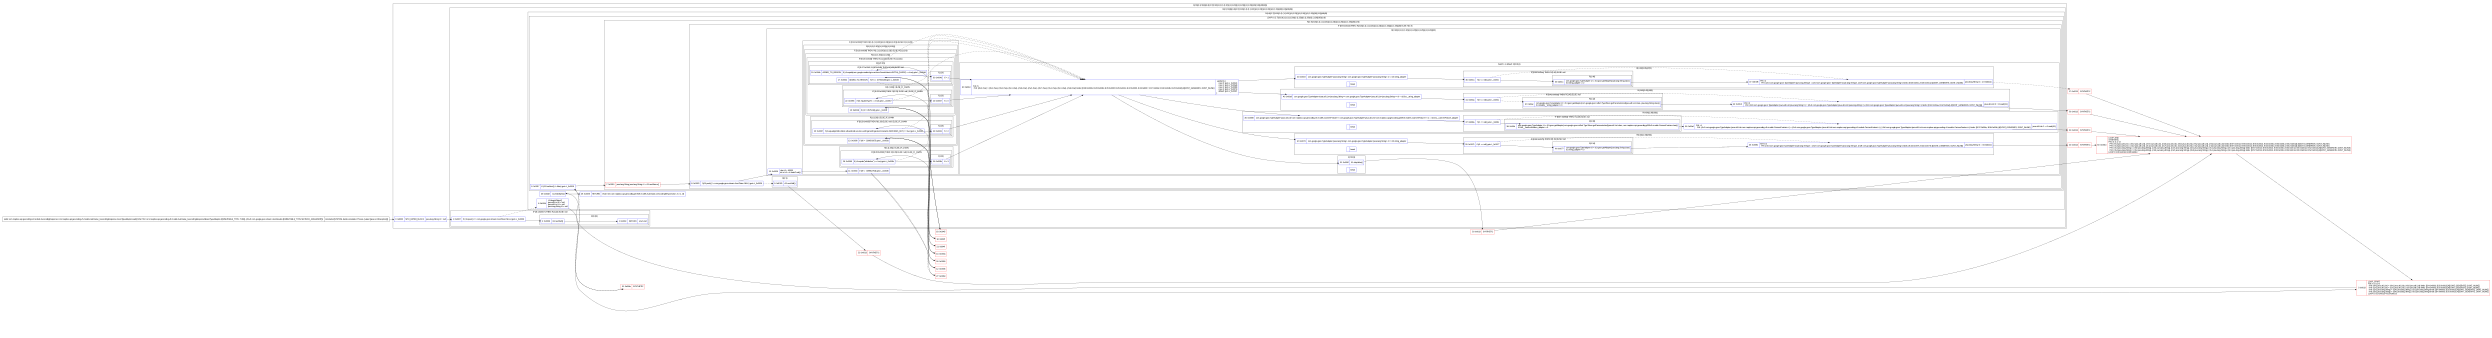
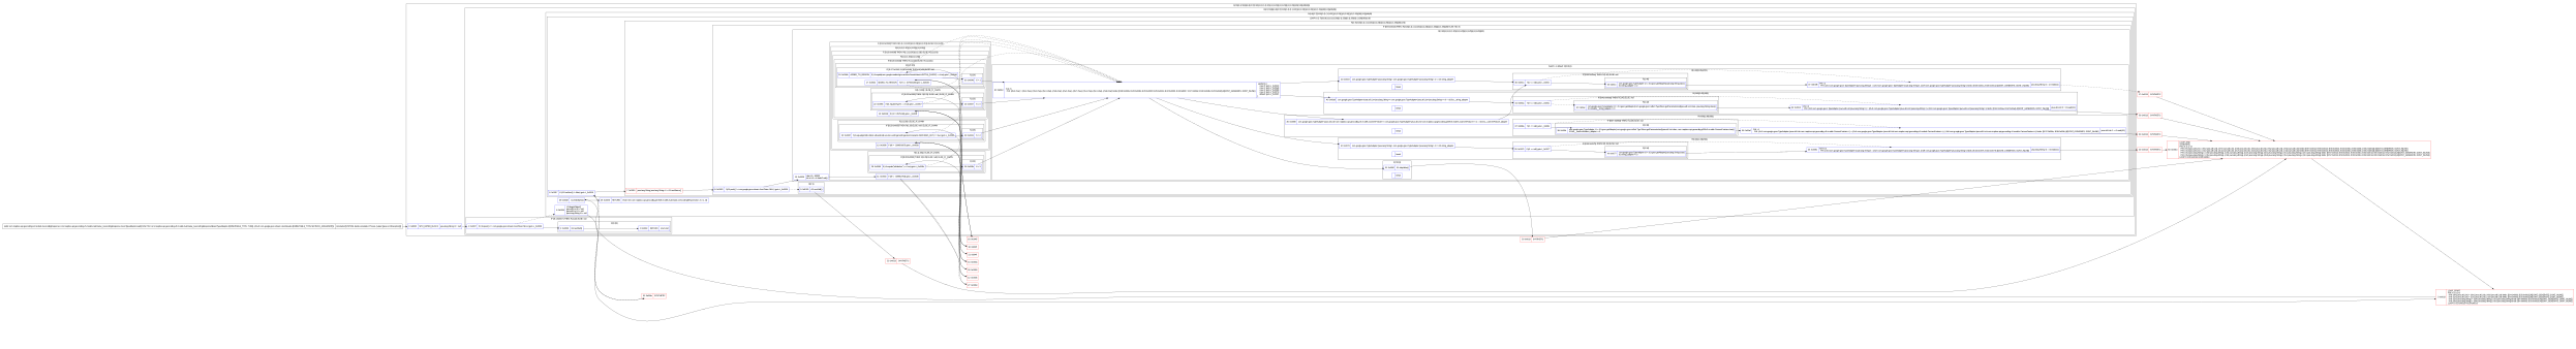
  digraph {
    fontname="Liberation Sans"
    rankdir=LR
    node [color=blue fontname="Liberation Sans" shape=record]
    edge [fontname="Liberation Sans"]
    n1 [label="{2\:\ 0x0009|r11.nextNull()\l}"]
    n2 [label="{3\:\ 0x000c|RETURN\l|return null\l}"]
    n3 [label="{1\:\ 0x0007|if (r11.peek() == com.google.gson.stream.JsonToken.NULL) goto L_0x0009\l}"]
    n4 [label="{20\:\ 0x004d|r5 = 1\l}"]
    n5 [label="{17\:\ 0x0042|ADDED_TO_REGION\l|if (r6 == 107944136) goto L_0x0045\l}"]
    n6 [label="{19\:\ 0x004b|ADDED_TO_REGION\l|if (r4.equals(com.google.android.gms.actions.SearchIntents.EXTRA_QUERY) == true) goto L_0x004d\l}"]
    n7 [label="{23\:\ 0x0057|r5 = 0\l}"]
    n8 [label="{22\:\ 0x0055|if (r4.equals(\"type\") == true) goto L_0x0057\l}"]
    n9 [label="{15\:\ 0x003d|if (r6 != 3575610) goto L_0x003f\l}"]
    n10 [label="{26\:\ 0x0061|r5 = 2\l}"]
    n11 [label="{25\:\ 0x005f|if (r4.equals(p018io.fabric.sdk.android.services.settings.SettingsJsonConstants.FEATURES_KEY) == true) goto L_0x0061\l}"]
    n12 [label="{13\:\ 0x0038|if (r6 != \-290659267) goto L_0x003a\l}"]
    n13 [label="{29\:\ 0x006b|r5 = 3\l}"]
    n14 [label="{28\:\ 0x0069|if (r4.equals(\"attribution\") == true) goto L_0x006b\l}"]
    n15 [label="{11\:\ 0x0033|if (r6 != \-309882753) goto L_0x0035\l}"]
    n16 [label="{46\:\ 0x00cc|com.google.gson.TypeAdapter r2 = r10.gson.getAdapter(java.lang.String.class)\lr10.string_adapter = r2\l}"]
    n17 [label="{45\:\ 0x00ca|if (r2 == null) goto L_0x00cc\l}"]
    n18 [label="{44\:\ 0x00c8|com.google.gson.TypeAdapter\<java.lang.String\> com.google.gson.TypeAdapter\<java.lang.String\> r2 = r10.string_adapter\l}"]
    n19 [label="{47\:\ 0x00d6|PHI: r2 \l  PHI: (r2v4 com.google.gson.TypeAdapter\<java.lang.String\>) = (r2v3 com.google.gson.TypeAdapter\<java.lang.String\>), (r2v8 com.google.gson.TypeAdapter\<java.lang.String\>) binds: [B:45:0x00ca, B:46:0x00cc] A[DONT_GENERATE, DONT_INLINE]\l|java.lang.String r2 = r2.read(r11)\l}"]
    n20 [label="{|break\l}"]
    n21 [label="{42\:\ 0x00ac|com.google.gson.TypeAdapter r0 = r10.gson.getAdapter(com.google.gson.reflect.TypeToken.getParameterized(java.util.List.class, java.lang.String.class))\lr10.models__string_adapter = r0\l}"]
    n22 [label="{41\:\ 0x00aa|if (r0 == null) goto L_0x00ac\l}"]
    n23 [label="{40\:\ 0x00a8|com.google.gson.TypeAdapter\<java.util.List\<java.lang.String\>\> com.google.gson.TypeAdapter\<java.util.List\<java.lang.String\>\> r0 = r10.list__string_adapter\l}"]
    n24 [label="{43\:\ 0x00c0|PHI: r0 \l  PHI: (r0v5 com.google.gson.TypeAdapter\<java.util.List\<java.lang.String\>\>) = (r0v4 com.google.gson.TypeAdapter\<java.util.List\<java.lang.String\>\>), (r0v9 com.google.gson.TypeAdapter\<java.util.List\<java.lang.String\>\>) binds: [B:41:0x00aa, B:42:0x00ac] A[DONT_GENERATE, DONT_INLINE]\l|java.util.List r0 = r0.read(r11)\l}"]
    n25 [label="{|break\l}"]
    n26 [label="{38\:\ 0x008c|com.google.gson.TypeAdapter r1 = r10.gson.getAdapter(com.google.gson.reflect.TypeToken.getParameterized(java.util.List.class, com.mapbox.api.geocoding.p009v5.models.CarmenFeature.class))\lr10.list__carmenFeature_adapter = r1\l}"]
    n27 [label="{37\:\ 0x008a|if (r1 == null) goto L_0x008c\l}"]
    n28 [label="{36\:\ 0x0088|com.google.gson.TypeAdapter\<java.util.List\<com.mapbox.api.geocoding.v5.models.CarmenFeature\>\> com.google.gson.TypeAdapter\<java.util.List\<com.mapbox.api.geocoding.p009v5.models.CarmenFeature\>\> r1 = r10.list__carmenFeature_adapter\l}"]
    n29 [label="{39\:\ 0x00a0|PHI: r1 \l  PHI: (r1v5 com.google.gson.TypeAdapter\<java.util.List\<com.mapbox.api.geocoding.v5.models.CarmenFeature\>\>) = (r1v4 com.google.gson.TypeAdapter\<java.util.List\<com.mapbox.api.geocoding.v5.models.CarmenFeature\>\>), (r1v9 com.google.gson.TypeAdapter\<java.util.List\<com.mapbox.api.geocoding.v5.models.CarmenFeature\>\>) binds: [B:37:0x008a, B:38:0x008c] A[DONT_GENERATE, DONT_INLINE]\l|java.util.List r1 = r1.read(r11)\l}"]
    n30 [label="{|break\l}"]
    n31 [label="{34\:\ 0x0077|com.google.gson.TypeAdapter r3 = r10.gson.getAdapter(java.lang.String.class)\lr10.string_adapter = r3\l}"]
    n32 [label="{33\:\ 0x0075|if (r3 == null) goto L_0x0077\l}"]
    n33 [label="{32\:\ 0x0073|com.google.gson.TypeAdapter\<java.lang.String\> com.google.gson.TypeAdapter\<java.lang.String\> r3 = r10.string_adapter\l}"]
    n34 [label="{35\:\ 0x0081|MTH: r3 \l  PHI: (r3v4 com.google.gson.TypeAdapter\<java.lang.String\>) = (r3v3 com.google.gson.TypeAdapter\<java.lang.String\>), (r3v8 com.google.gson.TypeAdapter\<java.lang.String\>) binds: [B:33:0x0075, B:34:0x0077] A[DONT_GENERATE, DONT_INLINE]\l|java.lang.String r3 = r3.read(r11)\l}"]
    n35 [label="{|break\l}"]
    n36 [label="{31\:\ 0x006f|r11.skipValue()\l}"]
    n37 [label="{|break\l}"]
    n38 [label="{30\:\ 0x006c|PHI: r5 \l  PHI: (r5v2 char) = (r5v1 char), (r5v5 char), (r5v1 char), (r5v6 char), (r5v1 char), (r5v7 char), (r5v1 char), (r5v1 char), (r5v8 char) binds: [B:28:0x0069, B:29:0x006b, B:25:0x005f, B:26:0x0061, B:22:0x0055, B:23:0x0057, B:17:0x0042, B:19:0x004b, B:20:0x004d] A[DONT_GENERATE, DONT_INLINE]\l|switch(r5) \{\l    case 0: goto L_0x00c8;\l    case 1: goto L_0x00a8;\l    case 2: goto L_0x0088;\l    case 3: goto L_0x0073;\l    default: goto L_0x006f;\l\}\l}"]
    n39 [label="{10\:\ 0x0029|char r5 = 65535\lint int r6 = r4.hashCode()\l}"]
    n40 [label="{9\:\ 0x0025|r11.nextNull()\l}"]
    n41 [label="{8\:\ 0x0023|if (r11.peek() != com.google.gson.stream.JsonToken.NULL) goto L_0x0029\l}"]
    n42 [color=red label="{7\:\ 0x0019|java.lang.String java.lang.String r4 = r11.nextName()\l}"]
    n43 [label="{6\:\ 0x0017|if (r11.hasNext() != false) goto L_0x0019\l}"]
    n44 [label="{4\:\ 0x000d|r11.beginObject()\ljava.util.List r0 = null\ljava.util.List r1 = null\ljava.lang.String r3 = null\l}"]
    n45 [label="{48\:\ 0x00de|r11.endObject()\l}"]
    n46 [label="{49\:\ 0x00e6|RETURN\l|return new com.mapbox.api.geocoding.p009v5.models.AutoValue_GeocodingResponse(r2, r0, r1, r3)\l}"]
    n47 [label="{0\:\ 0x0000|MTH_ENTER_BLOCK\l|java.lang.String r2 = null\l}"]
    n48 [color=red label="{18\:\ 0x0045}"]
    n49 [color=red label="{16\:\ 0x003f}"]
    n50 [color=red label="{21\:\ 0x004f}"]
    n51 [color=red label="{14\:\ 0x003a}"]
    n52 [color=red label="{24\:\ 0x0059}"]
    n53 [color=red label="{12\:\ 0x0035}"]
    n54 [color=red label="{27\:\ 0x0063}"]
    n55 [color=red label="{57\:\ 0x0013|SYNTHETIC\l}"]
    n56 [color=red label="{56\:\ 0x0013|SYNTHETIC\l}"]
    n57 [color=red label="{55\:\ 0x0013|SYNTHETIC\l}"]
    n58 [color=red label="{54\:\ 0x0013|SYNTHETIC\l}"]
    n59 [color=red label="{53\:\ 0x0013|SYNTHETIC\l}"]
    n60 [color=red label="{52\:\ 0x0013|SYNTHETIC\l}"]
    n61 [color=red label="{51\:\ 0x00de|SYNTHETIC\l}"]
    n62 [color=red label="{5\:\ 0x0013|LOOP_START\lPHI: r0 r1 r2 r3 \l  PHI: (r0v2 java.util.List) = (r0v1 java.util.List), (r0v3 java.util.List) binds: [B:4:0x000d, B:50:0x0013] A[DONT_GENERATE, DONT_INLINE]\l  PHI: (r1v2 java.util.List) = (r1v1 java.util.List), (r1v3 java.util.List) binds: [B:4:0x000d, B:50:0x0013] A[DONT_GENERATE, DONT_INLINE]\l  PHI: (r2v1 java.lang.String) = (r2v0 java.lang.String), (r2v2 java.lang.String) binds: [B:4:0x000d, B:50:0x0013] A[DONT_GENERATE, DONT_INLINE]\l  PHI: (r3v1 java.lang.String) = (r3v0 java.lang.String), (r3v2 java.lang.String) binds: [B:4:0x000d, B:50:0x0013] A[DONT_GENERATE, DONT_INLINE]\lLOOP:0: B:5:0x0013\-\>B:50:0x0013\l}"]
    n63 [color=red label="{50\:\ 0x0013|LOOP_END\lSYNTHETIC\lPHI: r0 r1 r2 r3 \l  PHI: (r0v3 java.util.List) = (r0v2 java.util.List), (r0v7 java.util.List), (r0v2 java.util.List), (r0v2 java.util.List), (r0v2 java.util.List), (r0v2 java.util.List) binds: [B:57:0x0013, B:56:0x0013, B:55:0x0013, B:54:0x0013, B:53:0x0013, B:52:0x0013] A[DONT_GENERATE, DONT_INLINE]\l  PHI: (r1v3 java.util.List) = (r1v2 java.util.List), (r1v2 java.util.List), (r1v7 java.util.List), (r1v2 java.util.List), (r1v2 java.util.List), (r1v2 java.util.List) binds: [B:57:0x0013, B:56:0x0013, B:55:0x0013, B:54:0x0013, B:53:0x0013, B:52:0x0013] A[DONT_GENERATE, DONT_INLINE]\l  PHI: (r2v2 java.lang.String) = (r2v6 java.lang.String), (r2v1 java.lang.String), (r2v1 java.lang.String), (r2v1 java.lang.String), (r2v1 java.lang.String), (r2v1 java.lang.String) binds: [B:57:0x0013, B:56:0x0013, B:55:0x0013, B:54:0x0013, B:53:0x0013, B:52:0x0013] A[DONT_GENERATE, DONT_INLINE]\l  PHI: (r3v2 java.lang.String) = (r3v1 java.lang.String), (r3v1 java.lang.String), (r3v1 java.lang.String), (r3v6 java.lang.String), (r3v1 java.lang.String), (r3v1 java.lang.String) binds: [B:57:0x0013, B:56:0x0013, B:55:0x0013, B:54:0x0013, B:53:0x0013, B:52:0x0013] A[DONT_GENERATE, DONT_INLINE]\lLOOP:0: B:5:0x0013\-\>B:50:0x0013\l}"]
    n64 [label="{public com.mapbox.api.geocoding.v5.models.GeocodingResponse com.mapbox.api.geocoding.v5.models.AutoValue_GeocodingResponse.GsonTypeAdapter.read((r10v0 'this' com.mapbox.api.geocoding.v5.models.AutoValue_GeocodingResponse$GsonTypeAdapter A[IMMUTABLE_TYPE, THIS]), (r11v0 com.google.gson.stream.JsonReader A[IMMUTABLE_TYPE, METHOD_ARGUMENT]))  | Annotation[SYSTEM, dalvik.annotation.Throws, \{value=[java.io.IOException]\}]\l}" color=""]
    subgraph cluster_1 {
      label="R(2:0|(2:(2:2|3)|(4:4|(2:7|(3:10|(1:(1:(1:(1:20))(1:(1:23)))(1:(1:26)))(1:(1:29))|30)(1:9))|48|49)))"
      n47
      subgraph cluster_2 {
        label="R(2:(2:2|3)|(4:4|(2:7|(3:10|(1:(1:(1:(1:20))(1:(1:23)))(1:(1:26)))(1:(1:29))|30)(1:9))|48|49))"
        subgraph cluster_3 {
          label="IF [B:1:0x0007] THEN: R(2:2|3) ELSE: null"
          n3
          subgraph cluster_4 {
            label="R(2:2|3)"
            n1
            n2
          }
        }
        subgraph cluster_5 {
          label="R(4:4|(2:7|(3:10|(1:(1:(1:(1:20))(1:(1:23)))(1:(1:26)))(1:(1:29))|30)(1:9))|48|49)"
          n44
          n45
          n46
          subgraph cluster_6 {
            label="LOOP:0: (2:7|(3:10|(1:(1:(1:(1:20))(1:(1:23)))(1:(1:26)))(1:(1:29))|30)(1:9))"
            n43
            subgraph cluster_7 {
              label="R(2:7|(3:10|(1:(1:(1:(1:20))(1:(1:23)))(1:(1:26)))(1:(1:29))|30)(1:9))"
              n42
              subgraph cluster_8 {
                label="IF [B:8:0x0023] THEN: R(3:10|(1:(1:(1:(1:20))(1:(1:23)))(1:(1:26)))(1:(1:29))|30) ELSE: R(1:9)"
                n41
                subgraph cluster_9 {
                  label="R(3:10|(1:(1:(1:(1:20))(1:(1:23)))(1:(1:26)))(1:(1:29))|30)"
                  n39
                  subgraph cluster_10 {
                    label="IF [B:11:0x0033] THEN: R(1:(1:(1:(1:20))(1:(1:23)))(1:(1:26))) ELSE: R(1:(1:29))"
                    n15
                    subgraph cluster_11 {
                      label="R(1:(1:(1:(1:20))(1:(1:23)))(1:(1:26)))"
                      subgraph cluster_12 {
                        label="IF [B:13:0x0038] THEN: R(1:(1:(1:20))(1:(1:23))) ELSE: R(1:(1:26))"
                        n12
                        subgraph cluster_13 {
                          label="R(1:(1:(1:20))(1:(1:23)))"
                          subgraph cluster_14 {
                            label="IF [B:15:0x003d] THEN: R(1:(1:20)) ELSE: R(1:(1:23))"
                            n9
                            subgraph cluster_15 {
                              label="R(1:(1:20))"
                              subgraph cluster_16 {
                                label="IF [B:17:0x0042, B:19:0x004b] THEN: R(1:20) ELSE: null"
                                n5
                                n6
                                subgraph cluster_17 {
                                  label="R(1:20)"
                                  n4
                                }
                              }
                            }
                            subgraph cluster_18 {
                              label="R(1:(1:23)) | ELSE_IF_CHAIN\l"
                              subgraph cluster_19 {
                                label="IF [B:22:0x0055] THEN: R(1:23) ELSE: null | ELSE_IF_CHAIN\l"
                                n8
                                subgraph cluster_20 {
                                  label="R(1:23)"
                                  n7
                                }
                              }
                            }
                          }
                        }
                        subgraph cluster_21 {
                          label="R(1:(1:26)) | ELSE_IF_CHAIN\l"
                          subgraph cluster_22 {
                            label="IF [B:25:0x005f] THEN: R(1:26) ELSE: null | ELSE_IF_CHAIN\l"
                            n11
                            subgraph cluster_23 {
                              label="R(1:26)"
                              n10
                            }
                          }
                        }
                      }
                    }
                    subgraph cluster_24 {
                      label="R(1:(1:29)) | ELSE_IF_CHAIN\l"
                      subgraph cluster_25 {
                        label="IF [B:28:0x0069] THEN: R(1:29) ELSE: null | ELSE_IF_CHAIN\l"
                        n14
                        subgraph cluster_26 {
                          label="R(1:29)"
                          n13
                        }
                      }
                    }
                  }
                  subgraph cluster_27 {
                    label="Switch: 4, default: R(2:31|1)"
                    n38
                    subgraph cluster_28 {
                      label="R(4:44|(1:46)|47|1)"
                      n18
                      n19
                      n20
                      subgraph cluster_29 {
                        label="IF [B:45:0x00ca] THEN: R(1:46) ELSE: null"
                        n17
                        subgraph cluster_30 {
                          label="R(1:46)"
                          n16
                        }
                      }
                    }
                    subgraph cluster_31 {
                      label="R(4:40|(1:42)|43|1)"
                      n23
                      n24
                      n25
                      subgraph cluster_32 {
                        label="IF [B:41:0x00aa] THEN: R(1:42) ELSE: null"
                        n22
                        subgraph cluster_33 {
                          label="R(1:42)"
                          n21
                        }
                      }
                    }
                    subgraph cluster_34 {
                      label="R(4:36|(1:38)|39|1)"
                      n28
                      n29
                      n30
                      subgraph cluster_35 {
                        label="IF [B:37:0x008a] THEN: R(1:38) ELSE: null"
                        n27
                        subgraph cluster_36 {
                          label="R(1:38)"
                          n26
                        }
                      }
                    }
                    subgraph cluster_37 {
                      label="R(4:32|(1:34)|35|1)"
                      n33
                      n34
                      n35
                      subgraph cluster_38 {
                        label="IF [B:33:0x0075] THEN: R(1:34) ELSE: null"
                        n32
                        subgraph cluster_39 {
                          label="R(1:34)"
                          n31
                        }
                      }
                    }
                    subgraph cluster_40 {
                      label="R(2:31|1)"
                      n36
                      n37
                    }
                  }
                }
                subgraph cluster_41 {
                  label="R(1:9)"
                  n40
                }
              }
            }
          }
        }
      }
    }
    n1 -> n2
    n3 -> n1
    n3 -> n44 [style=dashed]
    n4 -> n38
    n5 -> n38 [style=dashed]
    n5 -> n48
    n6 -> n4
    n6 -> n38 [style=dashed]
    n7 -> n38
    n8 -> n7
    n8 -> n38 [style=dashed]
    n9 -> n49
    n9 -> n50 [style=dashed]
    n10 -> n38
    n11 -> n10
    n11 -> n38 [style=dashed]
    n12 -> n51
    n12 -> n52 [style=dashed]
    n13 -> n38
    n14 -> n13
    n14 -> n38 [style=dashed]
    n15 -> n53
    n15 -> n54 [style=dashed]
    n16 -> n19
    n17 -> n16
    n17 -> n19 [style=dashed]
    n18 -> n17
    n19 -> n55 [style=dashed]
    n21 -> n24
    n22 -> n21 [style=dashed]
    n22 -> n24 [style=dashed]
    n23 -> n22
    n24 -> n56
    n26 -> n29
    n27 -> n26
    n27 -> n29 [style=dashed]
-   n28 -> n27
+   n28 -> n17
    n29 -> n57
    n31 -> n34
    n32 -> n31
    n32 -> n34 [style=dashed]
    n33 -> n32
    n34 -> n58
    n36 -> n59
    n38 -> n18
    n38 -> n23
    n38 -> n28
    n38 -> n33
    n38 -> n36
    n39 -> n15
    n40 -> n60
    n41 -> n39
    n41 -> n40 [style=dashed]
    n42 -> n41
    n43 -> n42
    n43 -> n61 [style=dashed]
    n44 -> n62
    n45 -> n46
    n47 -> n3
    n48 -> n6
    n49 -> n5
    n50 -> n8
    n51 -> n9
    n52 -> n11
    n53 -> n12
    n54 -> n14
    n55 -> n63
    n56 -> n63
    n57 -> n63
    n58 -> n63
    n59 -> n63
    n60 -> n63
    n61 -> n45
    n62 -> n43
    n63 -> n62
    n64 -> n47
  }
